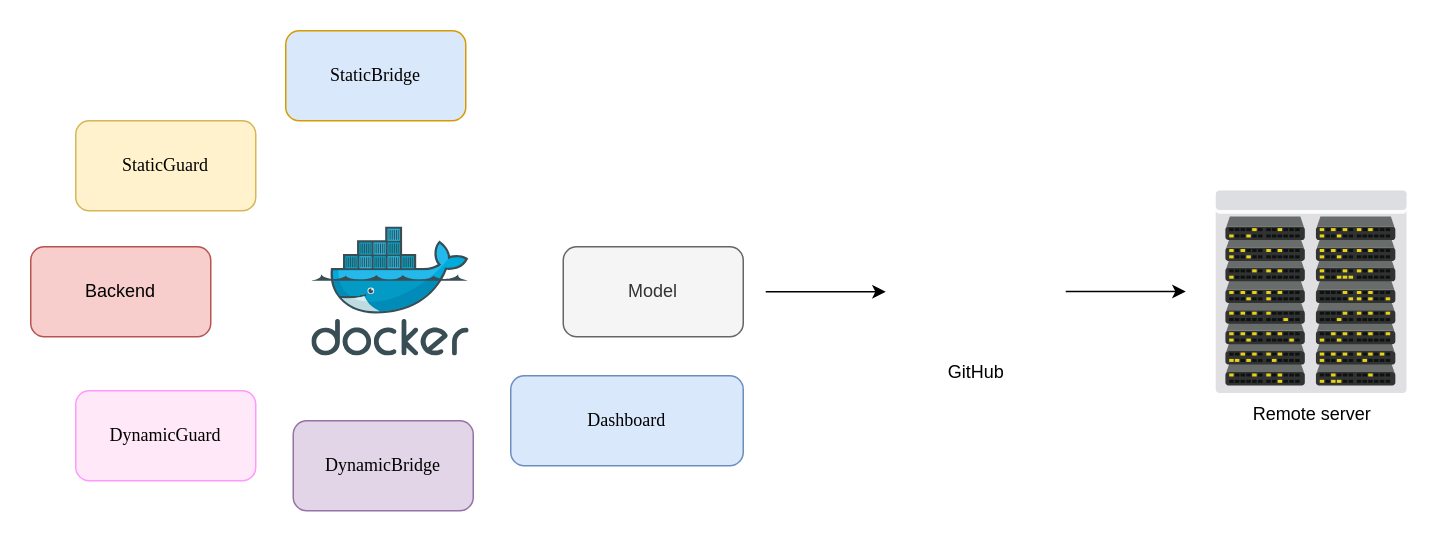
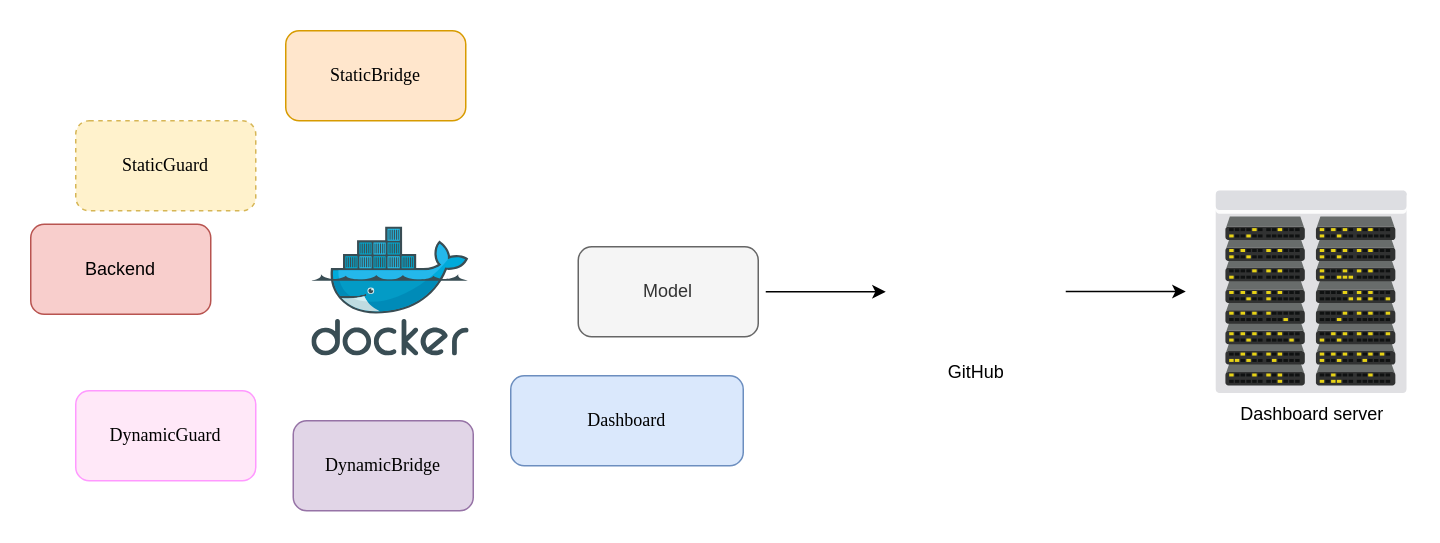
  <mxCell id="0" />
  <mxCell id="1" parent="0" />
  <mxCell id="2" value="&lt;font face=&quot;Comic Sans MS&quot;&gt;DynamicGuard&lt;/font&gt;" style="rounded=1;whiteSpace=wrap;html=1;fillColor=#FFE8F8;strokeColor=#FF99FF;" vertex="1" parent="1"><mxGeometry x="50" y="260" width="120" height="60" as="geometry" /></mxCell>
  <mxCell id="3" value="&lt;font style=&quot;color: rgb(0, 0, 0);&quot; face=&quot;Comic Sans MS&quot;&gt;DynamicBridge&lt;/font&gt;" style="rounded=1;whiteSpace=wrap;html=1;fillColor=#e1d5e7;strokeColor=#9673a6;" vertex="1" parent="1"><mxGeometry x="195" y="280" width="120" height="60" as="geometry" /></mxCell>
- <mxCell id="4" value="Backend" style="rounded=1;whiteSpace=wrap;html=1;fillColor=#f8cecc;strokeColor=#b85450;" vertex="1" parent="1"><mxGeometry x="20" y="164" width="120" height="60" as="geometry" /></mxCell>
+ <mxCell id="4" value="Backend" style="rounded=1;whiteSpace=wrap;html=1;fillColor=#f8cecc;strokeColor=#b85450;" vertex="1" parent="1"><mxGeometry x="20" y="149" width="120" height="60" as="geometry" /></mxCell>
  <mxCell id="5" value="&lt;font face=&quot;Comic Sans MS&quot;&gt;Dashboard&lt;/font&gt;" style="rounded=1;whiteSpace=wrap;html=1;fillColor=#dae8fc;strokeColor=#6c8ebf;" vertex="1" parent="1"><mxGeometry x="340" y="250" width="155" height="60" as="geometry" /></mxCell>
- <mxCell id="6" value="&lt;font face=&quot;Comic Sans MS&quot;&gt;StaticGuard&lt;/font&gt;" style="rounded=1;whiteSpace=wrap;html=1;fillColor=#fff2cc;strokeColor=#d6b656;" vertex="1" parent="1"><mxGeometry x="50" y="80" width="120" height="60" as="geometry" /></mxCell>
- <mxCell id="7" value="&lt;font face=&quot;Comic Sans MS&quot;&gt;StaticBridge&lt;/font&gt;" style="rounded=1;whiteSpace=wrap;html=1;fillColor=#dae8fc;strokeColor=#d79b00;" vertex="1" parent="1"><mxGeometry x="190" y="20" width="120" height="60" as="geometry" /></mxCell>
+ <mxCell id="6" value="&lt;font face=&quot;Comic Sans MS&quot;&gt;StaticGuard&lt;/font&gt;" style="rounded=1;whiteSpace=wrap;html=1;fillColor=#fff2cc;strokeColor=#d6b656;dashed=1;" vertex="1" parent="1"><mxGeometry x="50" y="80" width="120" height="60" as="geometry" /></mxCell>
+ <mxCell id="7" value="&lt;font face=&quot;Comic Sans MS&quot;&gt;StaticBridge&lt;/font&gt;" style="rounded=1;whiteSpace=wrap;html=1;fillColor=#ffe6cc;strokeColor=#d79b00;" vertex="1" parent="1"><mxGeometry x="190" y="20" width="120" height="60" as="geometry" /></mxCell>
  <mxCell id="8" value="" style="edgeStyle=orthogonalEdgeStyle;rounded=0;orthogonalLoop=1;jettySize=auto;html=1;" edge="1" parent="1"><mxGeometry relative="1" as="geometry"><mxPoint x="710" y="193.83" as="sourcePoint" /><mxPoint x="790" y="193.83" as="targetPoint" /></mxGeometry></mxCell>
  <mxCell id="9" style="edgeStyle=orthogonalEdgeStyle;rounded=0;orthogonalLoop=1;jettySize=auto;html=1;" edge="1" parent="1"><mxGeometry relative="1" as="geometry"><mxPoint x="510" y="194" as="sourcePoint" /><mxPoint x="590" y="194" as="targetPoint" /></mxGeometry></mxCell>
- <mxCell id="10" value="Model" style="rounded=1;whiteSpace=wrap;html=1;fillColor=#f5f5f5;strokeColor=#666666;fontColor=#333333;" vertex="1" parent="1"><mxGeometry x="375" y="164" width="120" height="60" as="geometry" /></mxCell>
+ <mxCell id="10" value="Model" style="rounded=1;whiteSpace=wrap;html=1;fillColor=#f5f5f5;strokeColor=#666666;fontColor=#333333;" vertex="1" parent="1"><mxGeometry x="385" y="164" width="120" height="60" as="geometry" /></mxCell>
  <mxCell id="11" value="" style="image;sketch=0;aspect=fixed;html=1;points=[];align=center;fontSize=12;image=img/lib/mscae/Docker.svg;" vertex="1" parent="1"><mxGeometry x="207.56" y="151" width="104.88" height="86" as="geometry" /></mxCell>
- <mxCell id="12" value="Remote server" style="verticalLabelPosition=bottom;sketch=0;aspect=fixed;html=1;verticalAlign=top;strokeColor=none;align=center;outlineConnect=0;shape=mxgraph.citrix.datacenter;" vertex="1" parent="1"><mxGeometry x="810" y="126.5" width="127.5" height="135" as="geometry" /></mxCell>
+ <mxCell id="12" value="Dashboard server" style="verticalLabelPosition=bottom;sketch=0;aspect=fixed;html=1;verticalAlign=top;strokeColor=none;align=center;outlineConnect=0;shape=mxgraph.citrix.datacenter;" vertex="1" parent="1"><mxGeometry x="810" y="126.5" width="127.5" height="135" as="geometry" /></mxCell>
  <mxCell id="13" value="GitHub" style="shape=image;html=1;verticalAlign=top;verticalLabelPosition=bottom;labelBackgroundColor=none;imageAspect=0;aspect=fixed;image=https://cdn4.iconfinder.com/data/icons/ionicons/512/icon-social-github-128.png" vertex="1" parent="1"><mxGeometry x="610" y="154" width="80" height="80" as="geometry" /></mxCell>
